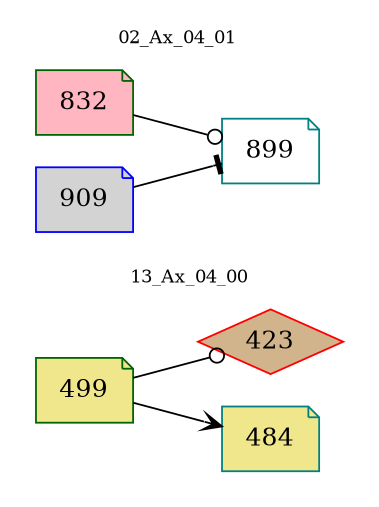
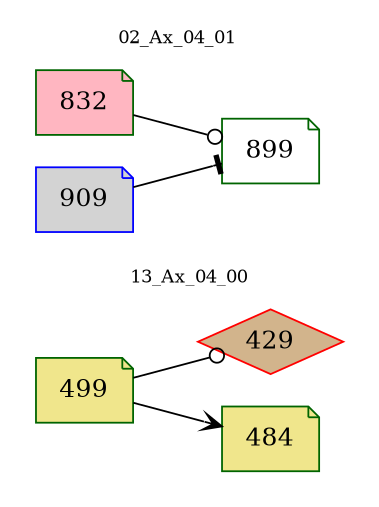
  digraph {
    rankdir=LR
    node [color=teal fillcolor=khaki shape=note style=filled]
    edge [arrowhead=odot color=black]
-   n1 [label=484]
+   n1 [color=darkgreen label=484]
    n2 [color=darkgreen label=499]
-   n3 [color=red fillcolor=tan label=423 shape=diamond]
+   n3 [color=red fillcolor=tan label=429 shape=diamond]
    n4 [color=darkgreen fillcolor=lightpink label=832]
-   n5 [fillcolor=white label=899]
+   n5 [color=darkgreen fillcolor=white label=899]
    n6 [color=blue fillcolor=lightgrey label=909]
    subgraph cluster_1 {
      color=white
      fontsize=10
      label="13_Ax_04_00"
      n1
      n2
      n3
    }
    subgraph cluster_2 {
      color=white
      fontsize=10
      label="02_Ax_04_01"
      n4
      n5
      n6
    }
    n2 -> n1 [arrowhead=vee]
    n2 -> n3
    n4 -> n5
    n6 -> n5 [arrowhead=tee]
  }
